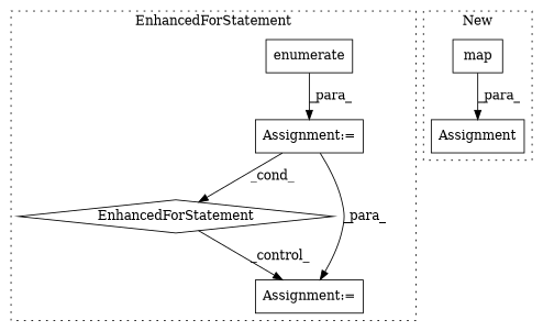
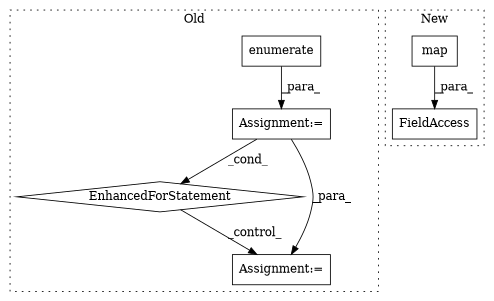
  digraph {
    node [a=32 l="81,2" s="3033,3143" shape=box]
    n1 [l="10,1" label=enumerate s="3122,3142"]
    n2 [a=7 label="Assignment:="]
    n3 [a=70 label=EnhancedForStatement shape=diamond]
    n4 [a=7 l=1 label="Assignment:=" s=3164]
    n5 [l="4,1" label=map s="1924,1945"]
-   n6 [a=22 l=14 label=Assignment s=1928]
+   n6 [a=22 l=14 label=FieldAccess s=1928]
    subgraph cluster_1 {
-     label=EnhancedForStatement
+     label=Old
      style=dotted
      n1
      n2
      n3
      n4
    }
    subgraph cluster_2 {
      label=New
      style=dotted
      n5
      n6
    }
    n1 -> n2 [label=_para_]
    n2 -> n3 [label=_cond_]
    n2 -> n4 [label=_para_]
    n3 -> n4 [label=_control_]
    n5 -> n6 [label=_para_]
  }
